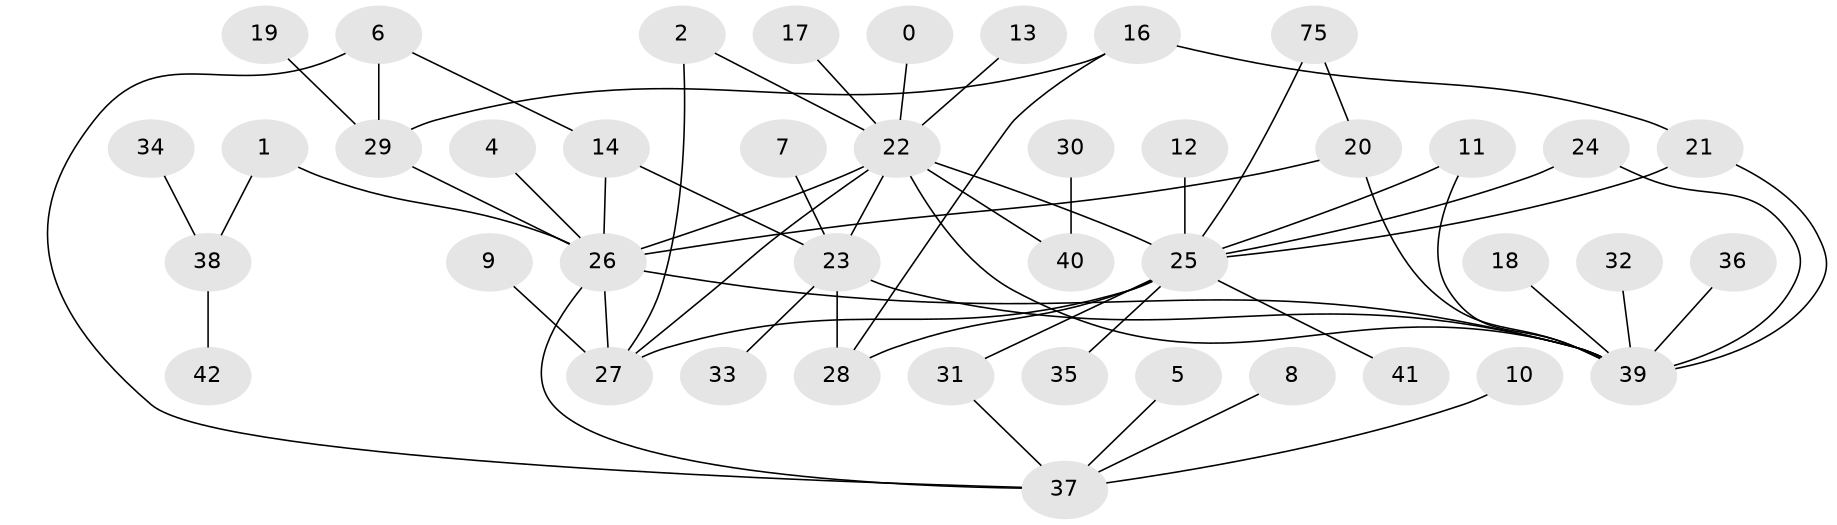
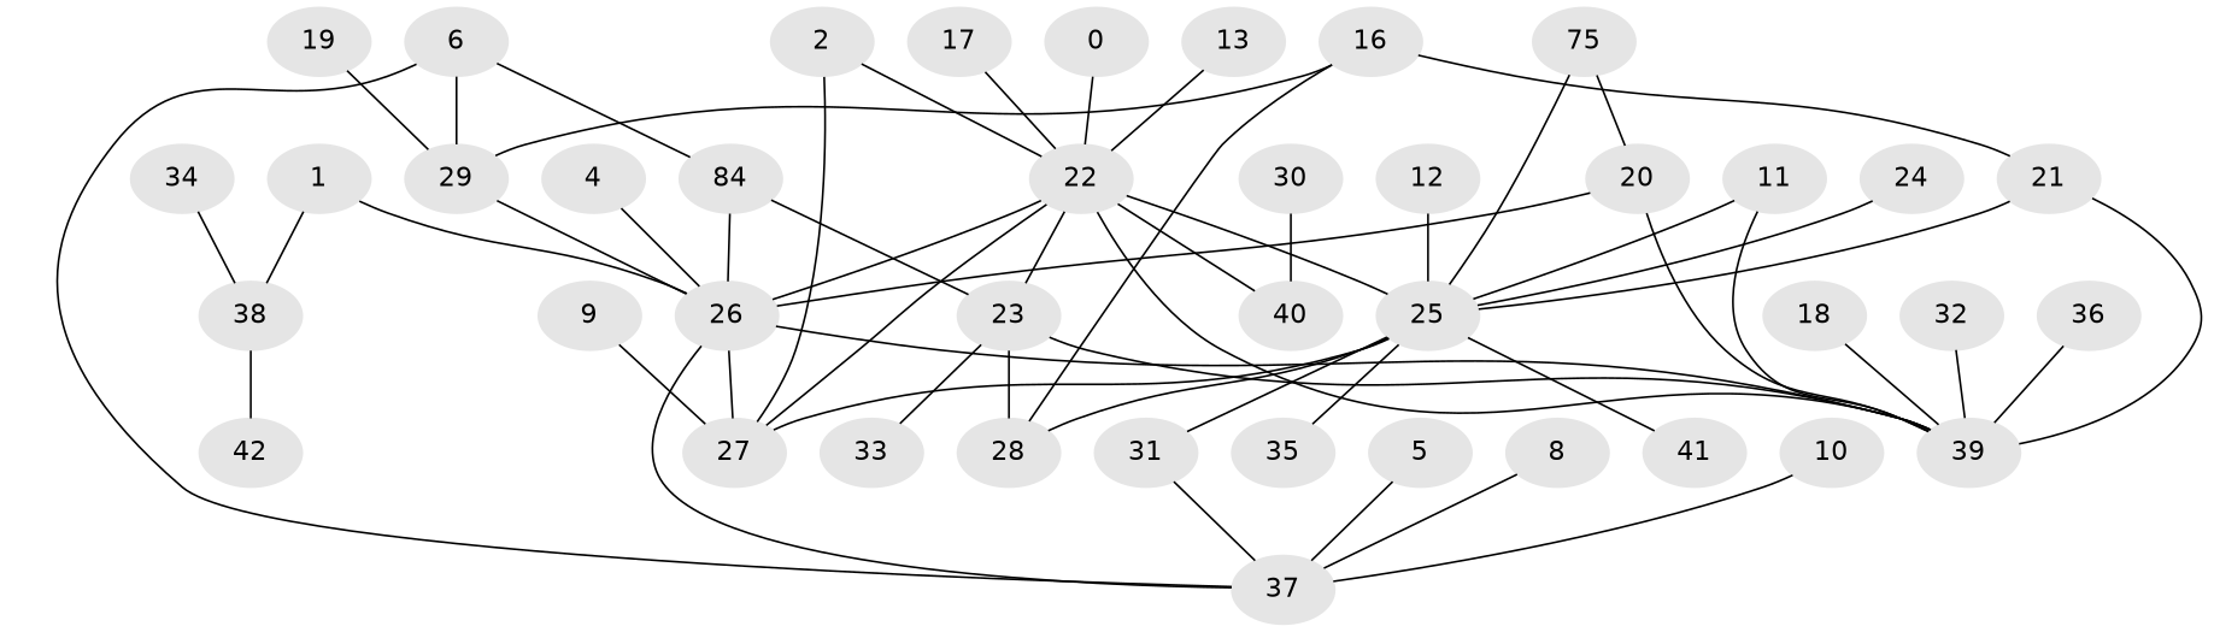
  graph {
    fontname="DejaVu Sans"
    node [color=gray90 fontname="DejaVu Sans" style=filled]
    edge [fontname="DejaVu Sans" weight=1.0]
    1
    26
    38
    27
    37
    39
    42
    2
    22
    23
    25
    40
    n13 [label=0]
    4
    5
    6
-   14
+   14 [label=84]
    29
-   7
    28
    33
    8
    9
    10
    11
    31
    35
    41
    12
    13
    n31 [label=75]
    20
    16
    21
    17
    18
    19
    24
    30
    32
    34
    36
    1 -- 26
    1 -- 38
    26 -- 27
    26 -- 37
    26 -- 39
    38 -- 42
    2 -- 27
    2 -- 22
    22 -- 26
    22 -- 27
    22 -- 39 [weight=2.0]
    22 -- 23
    22 -- 25
    22 -- 40
    23 -- 39
    23 -- 28
    23 -- 33
    25 -- 27 [weight=2.0]
    25 -- 28
    25 -- 31
    25 -- 35
    25 -- 41
    n13 -- 22
    4 -- 26
    5 -- 37
    6 -- 37
    6 -- 14
    6 -- 29 [weight=2.0]
    14 -- 26
    14 -- 23
    29 -- 26
-   7 -- 23
    8 -- 37
    9 -- 27 [weight=2.0]
    10 -- 37
    11 -- 39
    11 -- 25
    31 -- 37
    12 -- 25
    13 -- 22
    n31 -- 25
    n31 -- 20
    20 -- 26
    20 -- 39
    16 -- 29
    16 -- 28
    16 -- 21
    21 -- 39
    21 -- 25
    17 -- 22
    18 -- 39
    19 -- 29
-   24 -- 39
    24 -- 25
    30 -- 40
    32 -- 39
    34 -- 38
    36 -- 39
  }
